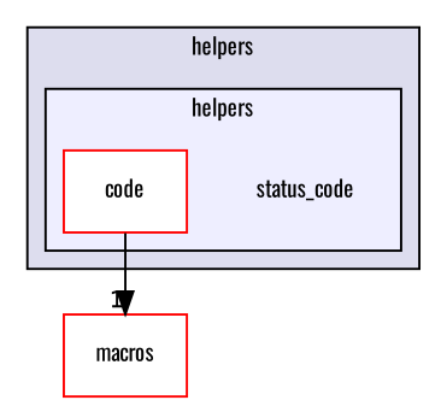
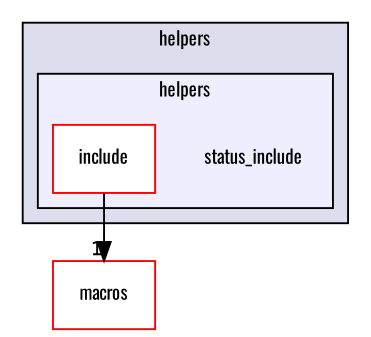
  digraph {
    compound=true
    fontname=Oswald
    node [fontname=Oswald fontsize=10 shape=box color=red fillcolor=white style=filled]
-   n1 [label=status_code shape=plaintext color="" fillcolor="" style=""]
-   n2 [label=code]
+   n1 [label=status_include shape=plaintext color="" fillcolor="" style=""]
+   n2 [label=include]
    n3 [label=macros]
    subgraph cluster_1 {
      bgcolor="#ddddee"
      fontsize=10
      label=helpers
      pencolor=black
      subgraph cluster_2 {
        bgcolor="#eeeeff"
        fontsize=10
        pencolor=black
        n1
        n2
      }
    }
    n2 -> n3 [headlabel=1 labeldistance=1.5 labelfontname=Helvetica labelfontsize=10 fontname=Oswald]
  }
